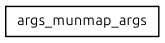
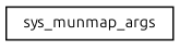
  digraph {
    rankdir=LR
    fontname=Ubuntu
-   n1 [color=black fillcolor=white fontname=Ubuntu fontsize=10 height=0.2 label=args_munmap_args shape=record style=filled width=0.4]
+   n1 [color=black fillcolor=white fontname=Ubuntu fontsize=10 height=0.2 label=sys_munmap_args shape=record style=filled width=0.4]
  }
